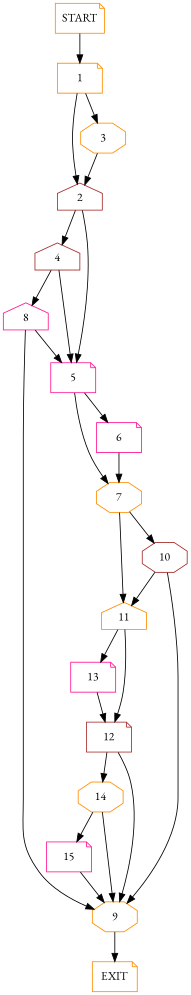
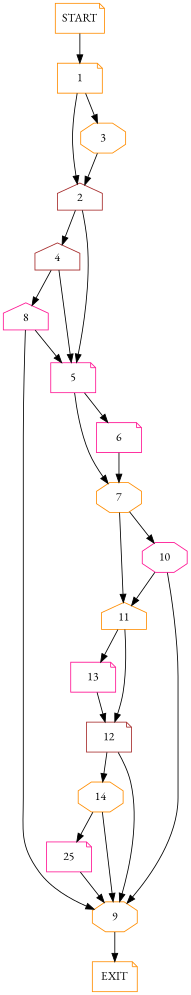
  digraph {
    fontname="EB Garamond"
    node [color=darkorange fontname="EB Garamond" shape=note]
    edge [fontname="EB Garamond"]
    n1 [label=START]
    1
    2 [color=brown shape=house]
    3 [shape=octagon]
    n5 [label=EXIT]
    4 [color=brown shape=house]
    5 [color=deeppink]
    8 [color=deeppink shape=house]
    6 [color=deeppink]
    7 [shape=octagon]
    9 [shape=octagon]
-   10 [color=brown shape=octagon]
+   10 [color=deeppink shape=octagon]
    11 [shape=house]
    12 [color=brown]
    13 [color=deeppink]
    14 [shape=octagon]
-   15 [color=deeppink]
+   15 [color=deeppink label=25]
    n1 -> 1
    1 -> 2
    1 -> 3
    2 -> 4
    2 -> 5
    3 -> 2
    4 -> 5
    4 -> 8
    5 -> 6
    5 -> 7
    8 -> 5
    8 -> 9
    6 -> 7
    7 -> 10
    7 -> 11
    9 -> n5
    10 -> 9
    10 -> 11
    11 -> 12
    11 -> 13
    12 -> 9
    12 -> 14
    13 -> 12
    14 -> 9
    14 -> 15
    15 -> 9
  }
